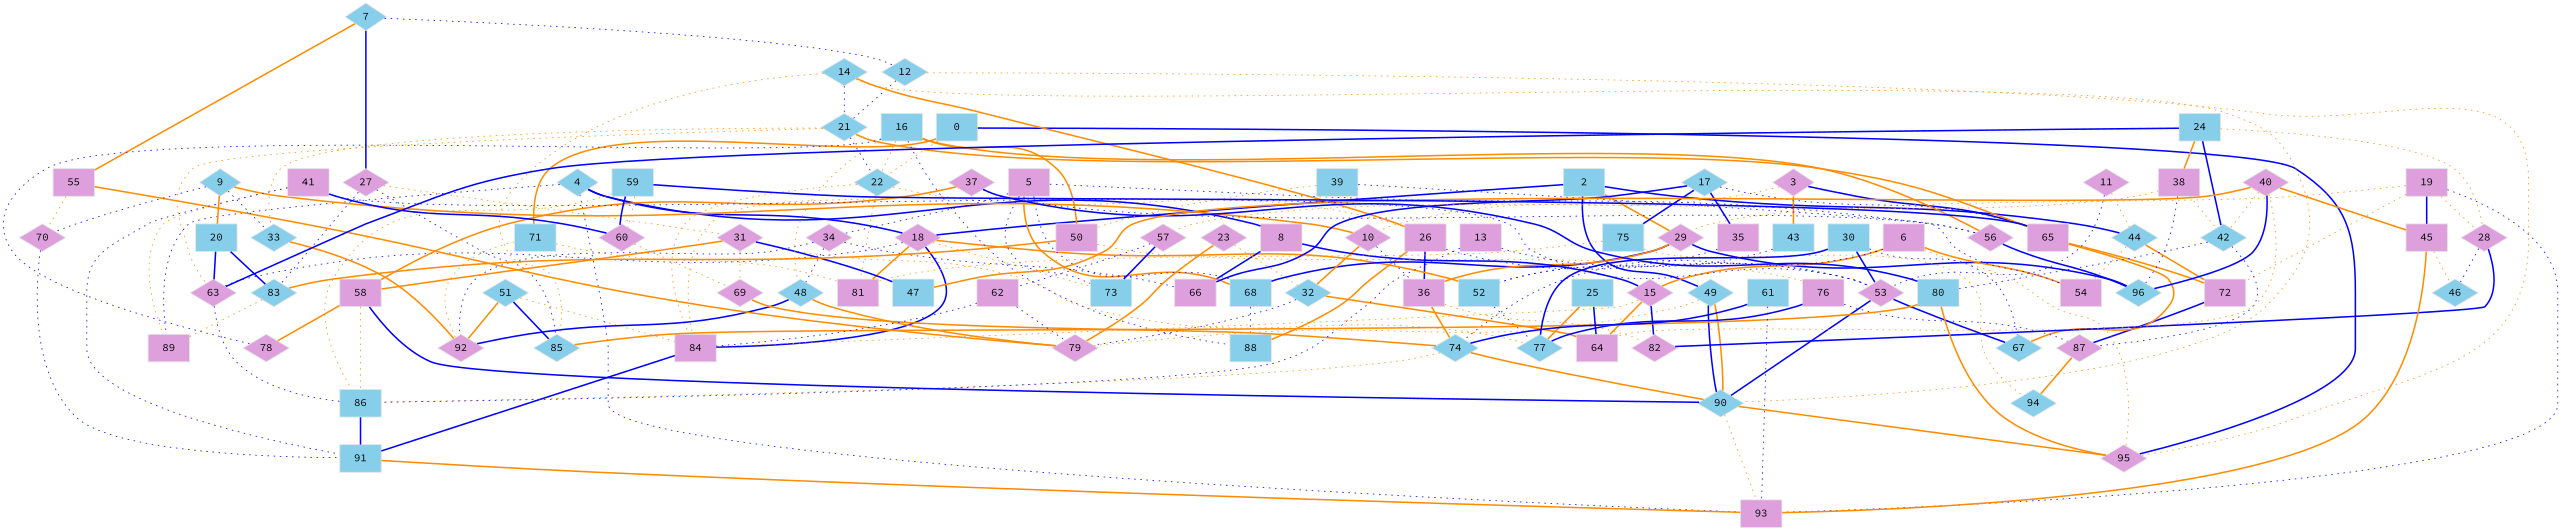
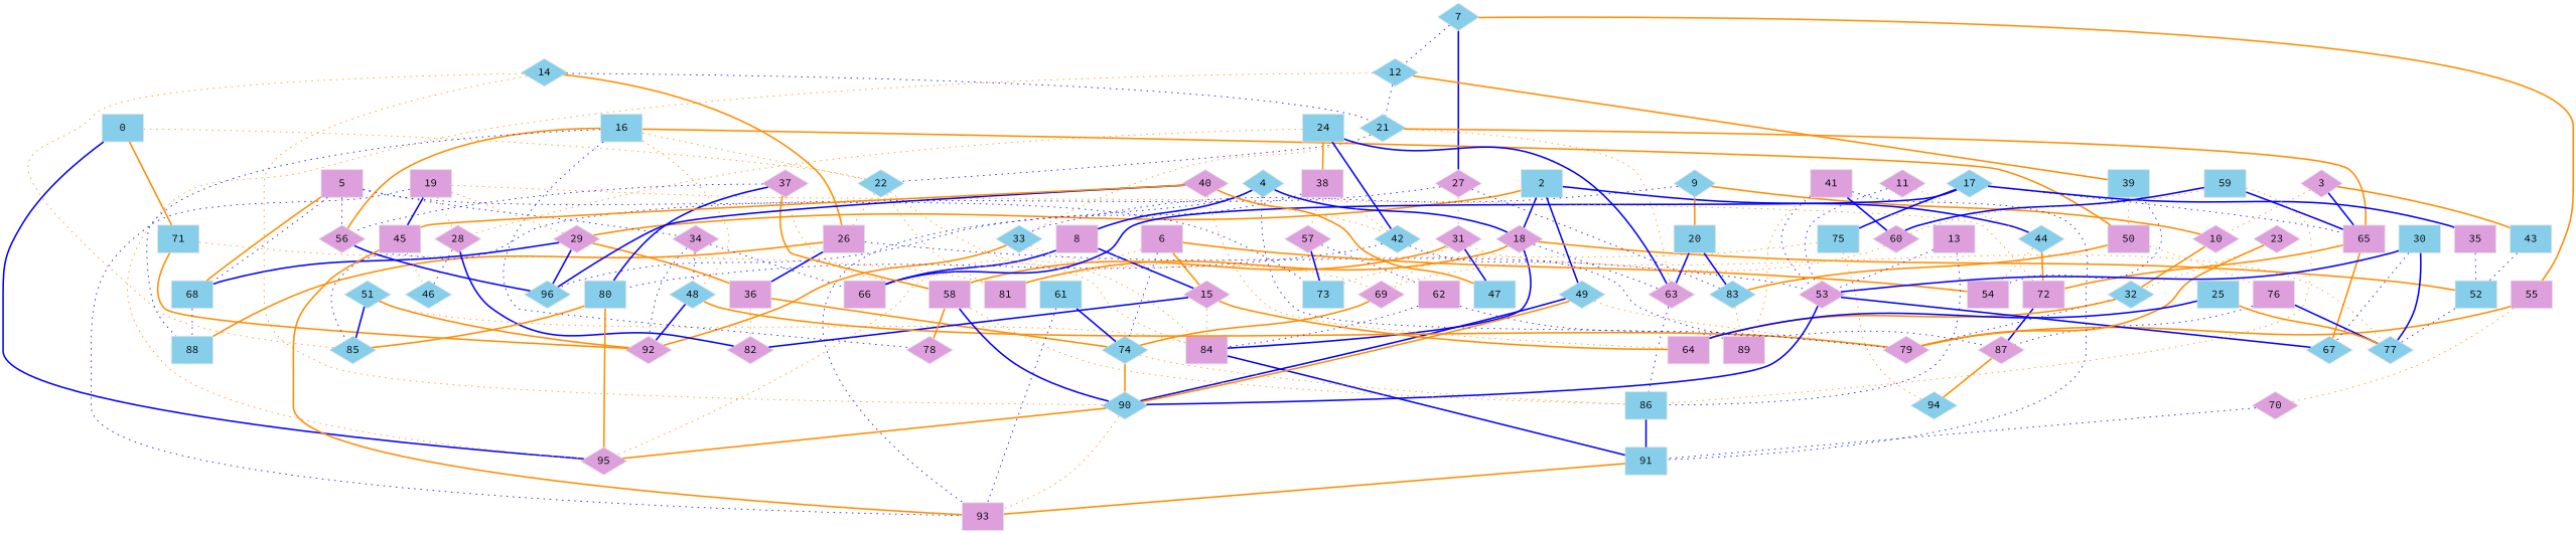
  graph {
    fontname="Source Code Pro"
    node [color=gray90 fillcolor=plum fontname="Source Code Pro" shape=diamond style=filled]
    edge [color=darkorange fontname="Source Code Pro" style=dotted]
    n1 [fillcolor=skyblue label=0 shape=box]
    22 [fillcolor=skyblue]
    71 [fillcolor=skyblue shape=box]
    95
    26 [shape=box]
    84 [shape=box]
    81 [shape=box]
    92
    2 [fillcolor=skyblue shape=box]
    18
    29
    44 [fillcolor=skyblue]
    49 [fillcolor=skyblue]
    73 [fillcolor=skyblue shape=box]
    52 [fillcolor=skyblue shape=box]
    63
    68 [fillcolor=skyblue shape=box]
    36 [shape=box]
    96 [fillcolor=skyblue]
    54 [shape=box]
    72 [shape=box]
    90 [fillcolor=skyblue]
    79
    3
    10
    43 [fillcolor=skyblue shape=box]
    65 [shape=box]
    32 [fillcolor=skyblue]
    67 [fillcolor=skyblue]
    4 [fillcolor=skyblue]
    8 [shape=box]
    89 [shape=box]
    93 [shape=box]
    15
    66 [shape=box]
    5 [shape=box]
    34
    56
    48 [fillcolor=skyblue]
    88 [fillcolor=skyblue shape=box]
    6 [shape=box]
    74 [fillcolor=skyblue]
    64 [shape=box]
    82
    86 [fillcolor=skyblue shape=box]
    7 [fillcolor=skyblue]
    12 [fillcolor=skyblue]
    27
    55 [shape=box]
    21 [fillcolor=skyblue]
    39 [fillcolor=skyblue shape=box]
    85 [fillcolor=skyblue]
    83 [fillcolor=skyblue]
    31
    70
    9 [fillcolor=skyblue]
    20 [fillcolor=skyblue shape=box]
    33 [fillcolor=skyblue]
    69
    91 [fillcolor=skyblue shape=box]
    11
    53
    50 [shape=box]
    13 [shape=box]
    14 [fillcolor=skyblue]
    16 [fillcolor=skyblue shape=box]
    78
    76 [shape=box]
    17 [fillcolor=skyblue]
    35 [shape=box]
    75 [fillcolor=skyblue shape=box]
    94 [fillcolor=skyblue]
    77 [fillcolor=skyblue]
    19 [shape=box]
    28
    45 [shape=box]
    46 [fillcolor=skyblue]
    87
    23
    24 [fillcolor=skyblue shape=box]
    38 [shape=box]
    42 [fillcolor=skyblue]
    57
    80 [fillcolor=skyblue shape=box]
    25 [fillcolor=skyblue shape=box]
    47 [fillcolor=skyblue shape=box]
    58 [shape=box]
    30 [fillcolor=skyblue shape=box]
    37
    62 [shape=box]
    40
    41 [shape=box]
    60
    51 [fillcolor=skyblue]
    59 [fillcolor=skyblue shape=box]
    61 [fillcolor=skyblue shape=box]
    n1 -- 22
    n1 -- 71 [style=bold]
    n1 -- 95 [color=blue style=bold]
    22 -- 26
    22 -- 84
    22 -- 81
    71 -- 81
-   71 -- 92
+   71 -- 92 [style=bold]
    26 -- 36 [color=blue style=bold]
    26 -- 88 [style=bold]
    26 -- 53 [color=blue]
    84 -- 91 [color=blue style=bold]
    2 -- 18 [color=blue style=bold]
    2 -- 29 [style=bold]
    2 -- 44 [color=blue style=bold]
    2 -- 49 [color=blue style=bold]
    18 -- 84 [color=blue style=bold]
    18 -- 81 [style=bold]
    18 -- 73
    18 -- 52 [style=bold]
    18 -- 63 [color=blue]
    29 -- 68 [color=blue style=bold]
    29 -- 36 [style=bold]
    29 -- 96 [color=blue style=bold]
    44 -- 54
    44 -- 72 [style=bold]
    49 -- 90 [color=blue style=bold]
    49 -- 90 [style=bold]
    49 -- 79
    52 -- 77 [color=blue]
    63 -- 86 [color=blue]
    68 -- 88 [color=blue]
    36 -- 74 [style=bold]
    36 -- 82
    72 -- 87 [color=blue style=bold]
    90 -- 95 [style=bold]
    90 -- 93
    3 -- 10
    3 -- 43 [style=bold]
    3 -- 65 [color=blue style=bold]
-   10 -- 36 [color=blue]
    10 -- 32 [style=bold]
    43 -- 52 [color=blue]
    65 -- 72 [style=bold]
    65 -- 67 [style=bold]
    32 -- 79 [color=blue]
    32 -- 64 [style=bold]
    4 -- 18 [color=blue style=bold]
    4 -- 8 [color=blue style=bold]
    4 -- 89 [color=blue]
    4 -- 93 [color=blue]
    8 -- 15 [color=blue style=bold]
    8 -- 66 [color=blue style=bold]
    15 -- 84
    15 -- 64 [style=bold]
    15 -- 82 [color=blue style=bold]
    5 -- 73 [color=blue]
    5 -- 68 [style=bold]
    5 -- 68 [color=blue]
    5 -- 34 [color=blue]
    5 -- 56 [color=blue]
    34 -- 92 [color=blue]
    34 -- 66 [color=blue]
    34 -- 48 [color=blue]
    56 -- 96 [color=blue style=bold]
    48 -- 92 [color=blue style=bold]
    48 -- 79 [style=bold]
    6 -- 95
    6 -- 54 [style=bold]
    6 -- 15 [style=bold]
    6 -- 74 [color=blue]
    74 -- 90 [style=bold]
    74 -- 86
    86 -- 91 [color=blue style=bold]
    7 -- 12 [color=blue]
    7 -- 27 [color=blue style=bold]
    7 -- 55 [style=bold]
    12 -- 95
    12 -- 21 [color=blue]
+   12 -- 39 [style=bold]
    27 -- 85 [color=blue]
    27 -- 83 [color=blue]
    27 -- 31
    55 -- 79 [style=bold]
    55 -- 70
    21 -- 22 [color=blue]
    21 -- 63
    21 -- 65 [style=bold]
    21 -- 33
    39 -- 54 [color=blue]
    39 -- 50
    83 -- 89
    31 -- 69
    31 -- 77
    31 -- 47 [color=blue style=bold]
    31 -- 58 [style=bold]
    70 -- 91 [color=blue]
    9 -- 10 [style=bold]
-   9 -- 70 [color=blue]
    9 -- 20 [style=bold]
    9 -- 33 [color=blue]
    20 -- 63 [color=blue style=bold]
    20 -- 83 [color=blue style=bold]
    33 -- 92 [style=bold]
+   33 -- 69
    69 -- 74 [style=bold]
    91 -- 93 [style=bold]
    11 -- 44
    11 -- 53 [color=blue]
    53 -- 90 [color=blue style=bold]
    53 -- 67 [color=blue style=bold]
    50 -- 83 [style=bold]
    50 -- 76
    13 -- 86 [color=blue]
    13 -- 53 [color=blue]
    14 -- 26 [style=bold]
    14 -- 90
    14 -- 21 [color=blue]
    14 -- 85
    16 -- 22
    16 -- 56 [style=bold]
    16 -- 48
    16 -- 88 [color=blue]
    16 -- 50 [style=bold]
    16 -- 78 [color=blue]
    76 -- 77 [color=blue style=bold]
    76 -- 87 [color=blue]
    17 -- 65 [color=blue]
    17 -- 66 [color=blue style=bold]
    17 -- 35 [color=blue style=bold]
    17 -- 75 [color=blue style=bold]
    35 -- 52 [color=blue]
    75 -- 81
    75 -- 94
    19 -- 29
    19 -- 72
    19 -- 93 [color=blue]
    19 -- 28
    19 -- 45 [color=blue style=bold]
    28 -- 82 [color=blue style=bold]
    28 -- 46 [color=blue]
    45 -- 93 [style=bold]
    45 -- 46
    87 -- 94 [style=bold]
    23 -- 79 [style=bold]
    23 -- 32
    24 -- 63 [color=blue style=bold]
    24 -- 28
    24 -- 38 [style=bold]
    24 -- 42 [color=blue style=bold]
    38 -- 96 [color=blue]
    38 -- 42
    38 -- 57
    42 -- 87 [color=blue]
    42 -- 80 [color=blue]
    57 -- 73 [color=blue style=bold]
    57 -- 62 [color=blue]
    80 -- 95 [style=bold]
    80 -- 85 [style=bold]
    25 -- 64 [color=blue style=bold]
    25 -- 77 [style=bold]
    58 -- 90 [color=blue style=bold]
    58 -- 86
    58 -- 78 [style=bold]
    30 -- 67 [color=blue]
    30 -- 53 [color=blue style=bold]
    30 -- 77 [color=blue style=bold]
    37 -- 84
    37 -- 56 [color=blue]
    37 -- 80 [color=blue style=bold]
    37 -- 58 [style=bold]
    62 -- 84 [color=blue]
    62 -- 79 [color=blue]
    40 -- 96 [color=blue style=bold]
    40 -- 64
    40 -- 45 [style=bold]
    40 -- 42
    40 -- 47 [style=bold]
    41 -- 89
    41 -- 91 [color=blue]
    41 -- 53 [color=blue]
    41 -- 60 [color=blue style=bold]
    60 -- 69
    51 -- 84
    51 -- 92 [style=bold]
    51 -- 85 [color=blue style=bold]
    59 -- 65 [color=blue style=bold]
    59 -- 86
    59 -- 60 [color=blue style=bold]
    59 -- 60
    61 -- 93 [color=blue]
    61 -- 74 [color=blue style=bold]
  }
